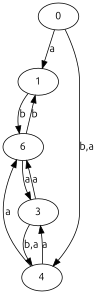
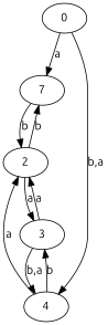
  digraph {
    d2tdocpreamble="\usetikzlibrary{automata}"
    d2tfigpreamble="\tikzstyle{every state}= [ draw=blue!50,very thick,fill=blue!20]  \tikzstyle{auto}= [fill=white]"
    fontname=Ubuntu
    ranksep=0.5
    node [fontname=Ubuntu style=state]
    edge [fontname=Ubuntu lblstyle=auto topath="bend right"]
    n1 [label=0 style="state, initial"]
-   n2 [label=1]
+   n2 [label=7]
    n3 [label=4 style="state, accepting"]
-   n4 [label=6]
+   n4 [label=2]
    n5 [label=3]
    n1 -> n2 [label=a]
    n1 -> n3 [label="b,a"]
    n2 -> n4 [label=b]
    n3 -> n4 [label=a]
-   n3 -> n5 [label=a]
+   n3 -> n5 [label=b]
    n4 -> n2 [label=b]
    n4 -> n5 [label=a]
    n5 -> n3 [label="b,a"]
    n5 -> n4 [label=a]
  }
